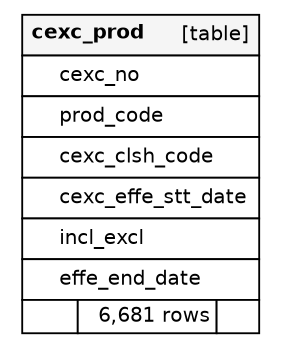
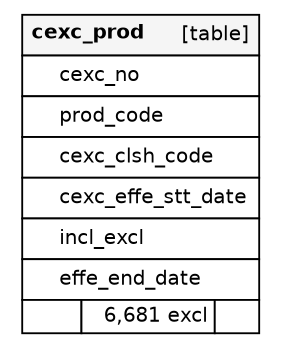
  digraph {
    bgcolor="#ffffff"
    fontname=Helvetica
    fontsize=11
    nodesep=0.18
    rankdir=RL
    ranksep=0.46
    ration=compress
-   n1 [fontname=Helvetica fontsize=11 label=<     <TABLE BORDER="0" CELLBORDER="1" CELLSPACING="0" BGCOLOR="#ffffff">       <TR><TD COLSPAN="3"  BGCOLOR="#f5f5f5"><TABLE BORDER="0" CELLSPACING="0"><TR><TD ALIGN="LEFT"><B>cexc_prod</B></TD><TD ALIGN="RIGHT">[table]</TD></TR></TABLE></TD></TR>       <TR><TD PORT="cexc_no" COLSPAN="3" BGCOLOR="#ffffff" ALIGN="LEFT"><TABLE BORDER="0" CELLSPACING="0" ALIGN="LEFT"><TR ALIGN="LEFT"><TD ALIGN="LEFT" FIXEDSIZE="TRUE" WIDTH="15" HEIGHT="16"></TD><TD ALIGN="LEFT" FIXEDSIZE="TRUE" WIDTH="107" HEIGHT="16">cexc_no</TD></TR></TABLE></TD></TR>       <TR><TD PORT="prod_code" COLSPAN="3" BGCOLOR="#ffffff" ALIGN="LEFT"><TABLE BORDER="0" CELLSPACING="0" ALIGN="LEFT"><TR ALIGN="LEFT"><TD ALIGN="LEFT" FIXEDSIZE="TRUE" WIDTH="15" HEIGHT="16"></TD><TD ALIGN="LEFT" FIXEDSIZE="TRUE" WIDTH="107" HEIGHT="16">prod_code</TD></TR></TABLE></TD></TR>       <TR><TD PORT="cexc_clsh_code" COLSPAN="3" BGCOLOR="#ffffff" ALIGN="LEFT"><TABLE BORDER="0" CELLSPACING="0" ALIGN="LEFT"><TR ALIGN="LEFT"><TD ALIGN="LEFT" FIXEDSIZE="TRUE" WIDTH="15" HEIGHT="16"></TD><TD ALIGN="LEFT" FIXEDSIZE="TRUE" WIDTH="107" HEIGHT="16">cexc_clsh_code</TD></TR></TABLE></TD></TR>       <TR><TD PORT="cexc_effe_stt_date" COLSPAN="3" BGCOLOR="#ffffff" ALIGN="LEFT"><TABLE BORDER="0" CELLSPACING="0" ALIGN="LEFT"><TR ALIGN="LEFT"><TD ALIGN="LEFT" FIXEDSIZE="TRUE" WIDTH="15" HEIGHT="16"></TD><TD ALIGN="LEFT" FIXEDSIZE="TRUE" WIDTH="107" HEIGHT="16">cexc_effe_stt_date</TD></TR></TABLE></TD></TR>       <TR><TD PORT="incl_excl" COLSPAN="3" BGCOLOR="#ffffff" ALIGN="LEFT"><TABLE BORDER="0" CELLSPACING="0" ALIGN="LEFT"><TR ALIGN="LEFT"><TD ALIGN="LEFT" FIXEDSIZE="TRUE" WIDTH="15" HEIGHT="16"></TD><TD ALIGN="LEFT" FIXEDSIZE="TRUE" WIDTH="107" HEIGHT="16">incl_excl</TD></TR></TABLE></TD></TR>       <TR><TD PORT="effe_end_date" COLSPAN="3" BGCOLOR="#ffffff" ALIGN="LEFT"><TABLE BORDER="0" CELLSPACING="0" ALIGN="LEFT"><TR ALIGN="LEFT"><TD ALIGN="LEFT" FIXEDSIZE="TRUE" WIDTH="15" HEIGHT="16"></TD><TD ALIGN="LEFT" FIXEDSIZE="TRUE" WIDTH="107" HEIGHT="16">effe_end_date</TD></TR></TABLE></TD></TR>       <TR><TD ALIGN="LEFT" BGCOLOR="#ffffff">  </TD><TD ALIGN="RIGHT" BGCOLOR="#ffffff">6,681 rows</TD><TD ALIGN="RIGHT" BGCOLOR="#ffffff">  </TD></TR>     </TABLE>> shape=plaintext]
+   n1 [fontname=Helvetica fontsize=11 label=<     <TABLE BORDER="0" CELLBORDER="1" CELLSPACING="0" BGCOLOR="#ffffff">       <TR><TD COLSPAN="3"  BGCOLOR="#f5f5f5"><TABLE BORDER="0" CELLSPACING="0"><TR><TD ALIGN="LEFT"><B>cexc_prod</B></TD><TD ALIGN="RIGHT">[table]</TD></TR></TABLE></TD></TR>       <TR><TD PORT="cexc_no" COLSPAN="3" BGCOLOR="#ffffff" ALIGN="LEFT"><TABLE BORDER="0" CELLSPACING="0" ALIGN="LEFT"><TR ALIGN="LEFT"><TD ALIGN="LEFT" FIXEDSIZE="TRUE" WIDTH="15" HEIGHT="16"></TD><TD ALIGN="LEFT" FIXEDSIZE="TRUE" WIDTH="107" HEIGHT="16">cexc_no</TD></TR></TABLE></TD></TR>       <TR><TD PORT="prod_code" COLSPAN="3" BGCOLOR="#ffffff" ALIGN="LEFT"><TABLE BORDER="0" CELLSPACING="0" ALIGN="LEFT"><TR ALIGN="LEFT"><TD ALIGN="LEFT" FIXEDSIZE="TRUE" WIDTH="15" HEIGHT="16"></TD><TD ALIGN="LEFT" FIXEDSIZE="TRUE" WIDTH="107" HEIGHT="16">prod_code</TD></TR></TABLE></TD></TR>       <TR><TD PORT="cexc_clsh_code" COLSPAN="3" BGCOLOR="#ffffff" ALIGN="LEFT"><TABLE BORDER="0" CELLSPACING="0" ALIGN="LEFT"><TR ALIGN="LEFT"><TD ALIGN="LEFT" FIXEDSIZE="TRUE" WIDTH="15" HEIGHT="16"></TD><TD ALIGN="LEFT" FIXEDSIZE="TRUE" WIDTH="107" HEIGHT="16">cexc_clsh_code</TD></TR></TABLE></TD></TR>       <TR><TD PORT="cexc_effe_stt_date" COLSPAN="3" BGCOLOR="#ffffff" ALIGN="LEFT"><TABLE BORDER="0" CELLSPACING="0" ALIGN="LEFT"><TR ALIGN="LEFT"><TD ALIGN="LEFT" FIXEDSIZE="TRUE" WIDTH="15" HEIGHT="16"></TD><TD ALIGN="LEFT" FIXEDSIZE="TRUE" WIDTH="107" HEIGHT="16">cexc_effe_stt_date</TD></TR></TABLE></TD></TR>       <TR><TD PORT="incl_excl" COLSPAN="3" BGCOLOR="#ffffff" ALIGN="LEFT"><TABLE BORDER="0" CELLSPACING="0" ALIGN="LEFT"><TR ALIGN="LEFT"><TD ALIGN="LEFT" FIXEDSIZE="TRUE" WIDTH="15" HEIGHT="16"></TD><TD ALIGN="LEFT" FIXEDSIZE="TRUE" WIDTH="107" HEIGHT="16">incl_excl</TD></TR></TABLE></TD></TR>       <TR><TD PORT="effe_end_date" COLSPAN="3" BGCOLOR="#ffffff" ALIGN="LEFT"><TABLE BORDER="0" CELLSPACING="0" ALIGN="LEFT"><TR ALIGN="LEFT"><TD ALIGN="LEFT" FIXEDSIZE="TRUE" WIDTH="15" HEIGHT="16"></TD><TD ALIGN="LEFT" FIXEDSIZE="TRUE" WIDTH="107" HEIGHT="16">effe_end_date</TD></TR></TABLE></TD></TR>       <TR><TD ALIGN="LEFT" BGCOLOR="#ffffff">  </TD><TD ALIGN="RIGHT" BGCOLOR="#ffffff">6,681 excl</TD><TD ALIGN="RIGHT" BGCOLOR="#ffffff">  </TD></TR>     </TABLE>> shape=plaintext]
  }
